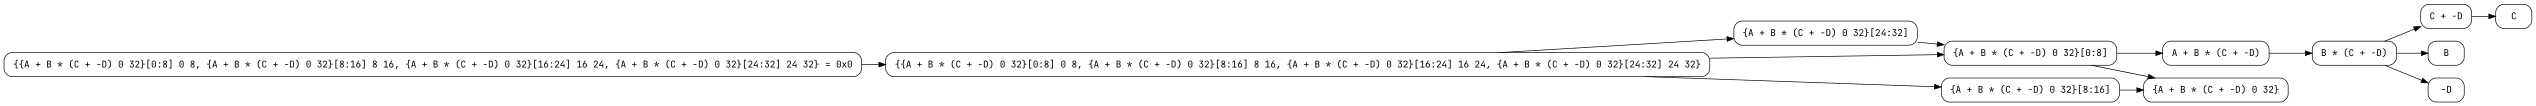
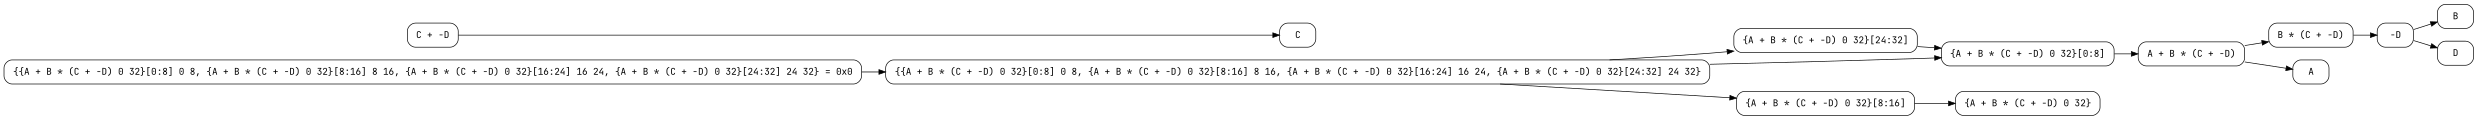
  digraph {
    fontname="JetBrains Mono"
    rankdir=LR
    node [fontname="JetBrains Mono" shape=Mrecord]
    edge [fontname="JetBrains Mono"]
    n1 [label=<<table border="0" cellborder="0" cellpadding="3"><tr><td align="left">B * (C + -D)</td></tr></table>>]
    n2 [label=<<table border="0" cellborder="0" cellpadding="3"><tr><td align="left">C + -D</td></tr></table>>]
    n3 [label=<<table border="0" cellborder="0" cellpadding="3"><tr><td align="left">B</td></tr></table>>]
    n4 [label=<<table border="0" cellborder="0" cellpadding="3"><tr><td align="left">-D</td></tr></table>>]
    n5 [label=<<table border="0" cellborder="0" cellpadding="3"><tr><td align="left">C</td></tr></table>>]
    n6 [label=<<table border="0" cellborder="0" cellpadding="3"><tr><td align="left">&#0123;&#0123;A + B * (C + -D) 0 32&#0125;[0:8] 0 8, &#0123;A + B * (C + -D) 0 32&#0125;[8:16] 8 16, &#0123;A + B * (C + -D) 0 32&#0125;[16:24] 16 24, &#0123;A + B * (C + -D) 0 32&#0125;[24:32] 24 32&#0125;</td></tr></table>>]
    n7 [label=<<table border="0" cellborder="0" cellpadding="3"><tr><td align="left">&#0123;A + B * (C + -D) 0 32&#0125;[24:32]</td></tr></table>>]
    n8 [label=<<table border="0" cellborder="0" cellpadding="3"><tr><td align="left">&#0123;A + B * (C + -D) 0 32&#0125;[8:16]</td></tr></table>>]
    n9 [label=<<table border="0" cellborder="0" cellpadding="3"><tr><td align="left">&#0123;A + B * (C + -D) 0 32&#0125;[0:8]</td></tr></table>>]
    n10 [label=<<table border="0" cellborder="0" cellpadding="3"><tr><td align="left">&#0123;A + B * (C + -D) 0 32&#0125;</td></tr></table>>]
    n11 [label=<<table border="0" cellborder="0" cellpadding="3"><tr><td align="left">A + B * (C + -D)</td></tr></table>>]
+   n12 [label=<<table border="0" cellborder="0" cellpadding="3"><tr><td align="left">A</td></tr></table>>]
    n13 [label=<<table border="0" cellborder="0" cellpadding="3"><tr><td align="left">&#0123;&#0123;A + B * (C + -D) 0 32&#0125;[0:8] 0 8, &#0123;A + B * (C + -D) 0 32&#0125;[8:16] 8 16, &#0123;A + B * (C + -D) 0 32&#0125;[16:24] 16 24, &#0123;A + B * (C + -D) 0 32&#0125;[24:32] 24 32&#0125; = 0x0</td></tr></table>>]
-   n1 -> n2
-   n1 -> n3
+   n14 [label=<<table border="0" cellborder="0" cellpadding="3"><tr><td align="left">D</td></tr></table>>]
+   n4 -> n3
    n1 -> n4
    n2 -> n5
+   n4 -> n14
    n6 -> n7
    n6 -> n8
    n6 -> n9
    n7 -> n9
    n8 -> n10
-   n9 -> n10
    n9 -> n11
    n11 -> n1
+   n11 -> n12
    n13 -> n6
  }
